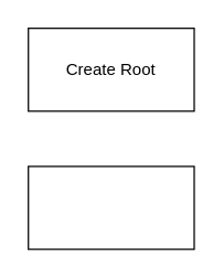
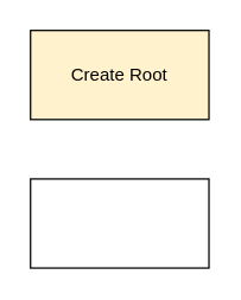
  <mxCell id="0" />
  <mxCell id="1" parent="0" />
- <mxCell id="2" value="Create Root" style="rounded=0;whiteSpace=wrap;html=1;" vertex="1" parent="1"><mxGeometry x="20" y="20" width="120" height="60" as="geometry" /></mxCell>
+ <mxCell id="2" value="Create Root" style="rounded=0;whiteSpace=wrap;html=1;fillColor=#fff2cc;" vertex="1" parent="1"><mxGeometry x="20" y="20" width="120" height="60" as="geometry" /></mxCell>
  <mxCell id="3" value="" style="rounded=0;whiteSpace=wrap;html=1;" vertex="1" parent="1"><mxGeometry x="20" y="120" width="120" height="60" as="geometry" /></mxCell>
